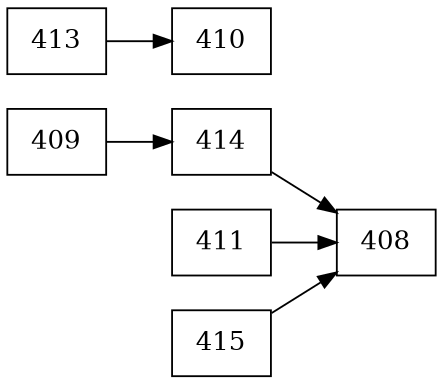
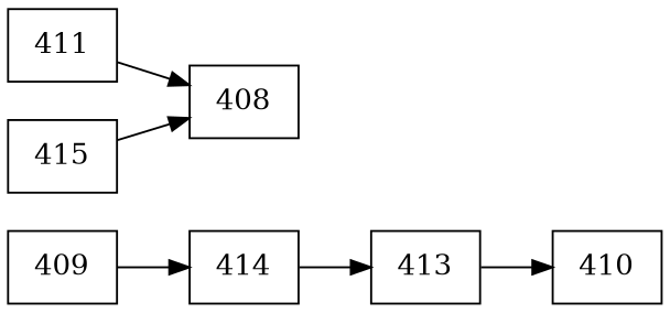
  digraph {
    rankdir=LR
    node [shape=record]
    n1 [label="{409}"]
    n2 [label="{414}"]
    n3 [label="{413}"]
    n4 [label="{410}"]
    n5 [label="{411}"]
    n6 [label="{408}"]
    n7 [label="{415}"]
    n1 -> n2
-   n2 -> n6
+   n2 -> n3
    n3 -> n4
    n5 -> n6
    n7 -> n6
  }
